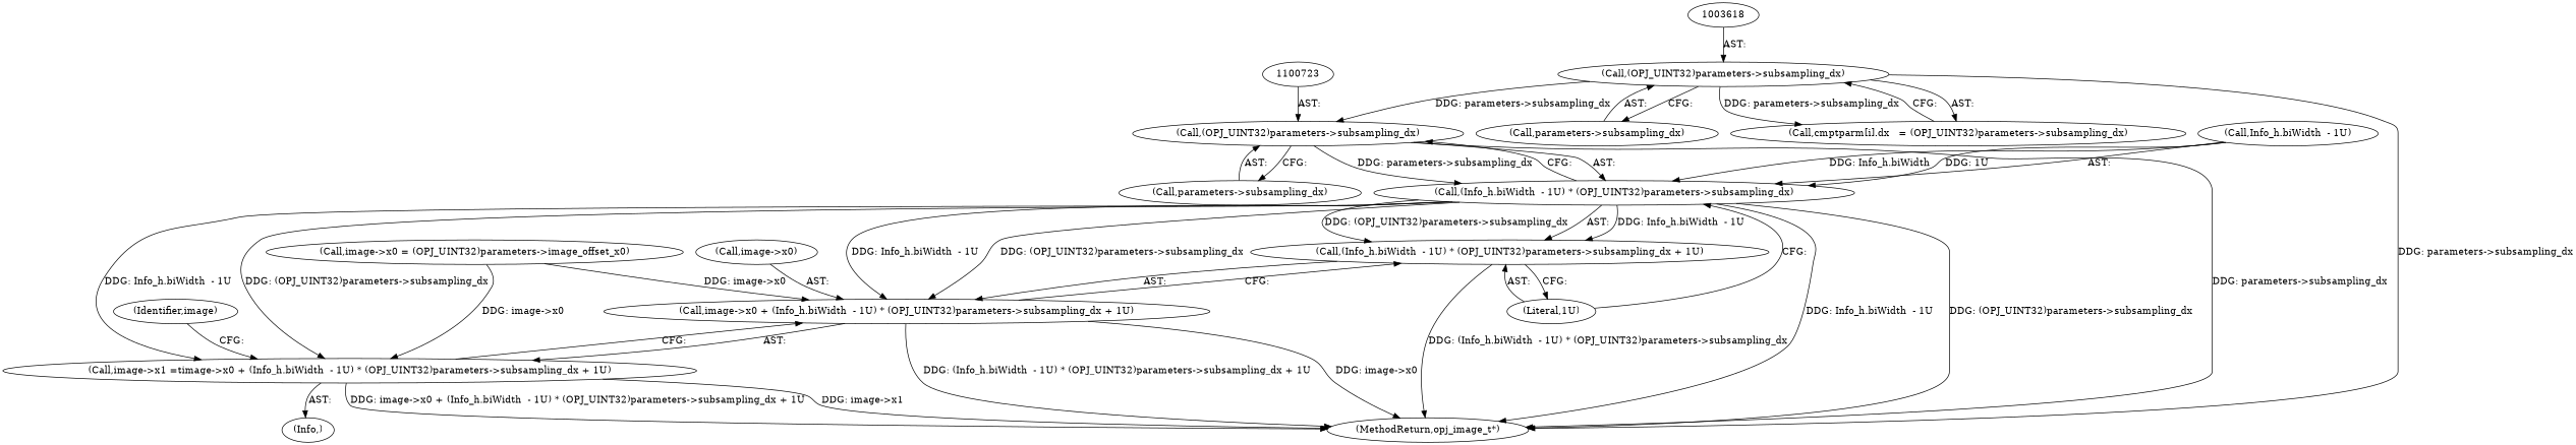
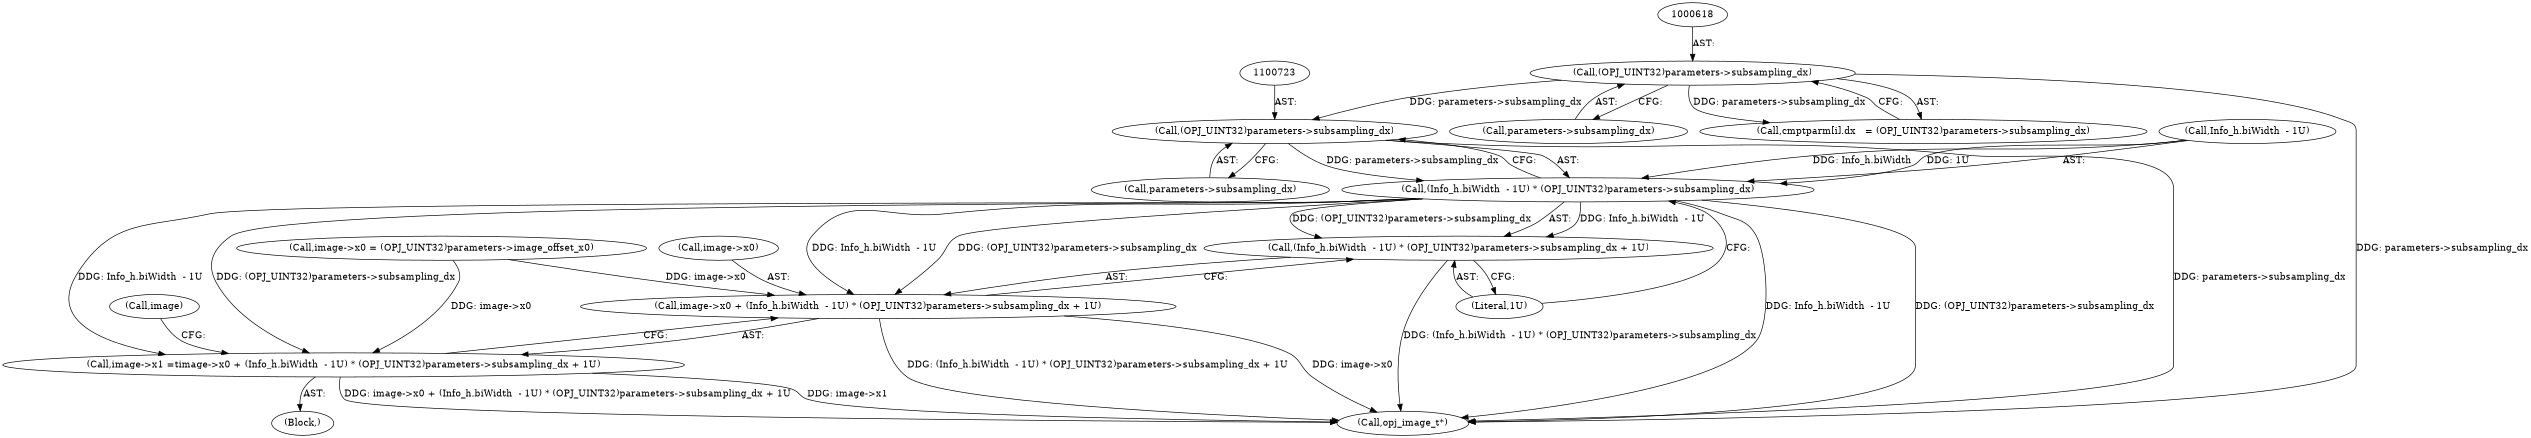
  digraph {
    n1 [label="(Call,(OPJ_UINT32)parameters->subsampling_dx)"]
    n2 [label="(Call,(Info_h.biWidth  - 1U) * (OPJ_UINT32)parameters->subsampling_dx)"]
-   n3 [label="(MethodReturn,opj_image_t*)"]
+   n3 [label="(Call,opj_image_t*)"]
    n4 [label="(Call,parameters->subsampling_dx)"]
    n5 [label="(Call,image->x1 =\timage->x0 + (Info_h.biWidth  - 1U) * (OPJ_UINT32)parameters->subsampling_dx + 1U)"]
    n6 [label="(Call,image->x0 + (Info_h.biWidth  - 1U) * (OPJ_UINT32)parameters->subsampling_dx + 1U)"]
    n7 [label="(Call,(Info_h.biWidth  - 1U) * (OPJ_UINT32)parameters->subsampling_dx + 1U)"]
    n8 [label="(Call,(OPJ_UINT32)parameters->subsampling_dx)"]
    n9 [label="(Call,parameters->subsampling_dx)"]
    n10 [label="(Call,cmptparm[i].dx   = (OPJ_UINT32)parameters->subsampling_dx)"]
-   n11 [label="(Info,)"]
+   n11 [label="(Block,)"]
    n12 [label="(Literal,1U)"]
    n13 [label="(Call,image->x0 = (OPJ_UINT32)parameters->image_offset_x0)"]
    n14 [label="(Call,image->x0)"]
-   n15 [label="(Identifier,image)"]
+   n15 [label="(Call,image)"]
    n16 [label="(Call,Info_h.biWidth  - 1U)"]
    n17 [label=1100723]
-   1000618 [label=1003618]
+   1000618
    n1 -> n2 [label="AST: "]
    n1 -> n2 [label="DDG: parameters->subsampling_dx"]
    n1 -> n3 [label="DDG: parameters->subsampling_dx"]
    n1 -> n4 [label="CFG: "]
    n2 -> n1 [label="CFG: "]
    n2 -> n3 [label="DDG: Info_h.biWidth  - 1U"]
    n2 -> n3 [label="DDG: (OPJ_UINT32)parameters->subsampling_dx"]
    n2 -> n5 [label="DDG: Info_h.biWidth  - 1U"]
    n2 -> n5 [label="DDG: (OPJ_UINT32)parameters->subsampling_dx"]
    n2 -> n6 [label="DDG: Info_h.biWidth  - 1U"]
    n2 -> n6 [label="DDG: (OPJ_UINT32)parameters->subsampling_dx"]
    n2 -> n7 [label="AST: "]
    n2 -> n7 [label="DDG: Info_h.biWidth  - 1U"]
    n2 -> n7 [label="DDG: (OPJ_UINT32)parameters->subsampling_dx"]
    n4 -> n1 [label="AST: "]
    n5 -> n3 [label="DDG: image->x0 + (Info_h.biWidth  - 1U) * (OPJ_UINT32)parameters->subsampling_dx + 1U"]
    n5 -> n3 [label="DDG: image->x1"]
    n5 -> n6 [label="CFG: "]
    n5 -> n11 [label="AST: "]
    n6 -> n3 [label="DDG: (Info_h.biWidth  - 1U) * (OPJ_UINT32)parameters->subsampling_dx + 1U"]
    n6 -> n3 [label="DDG: image->x0"]
    n6 -> n5 [label="AST: "]
    n6 -> n7 [label="CFG: "]
    n7 -> n3 [label="DDG: (Info_h.biWidth  - 1U) * (OPJ_UINT32)parameters->subsampling_dx"]
    n7 -> n6 [label="AST: "]
    n7 -> n12 [label="CFG: "]
    n8 -> n1 [label="DDG: parameters->subsampling_dx"]
    n8 -> n3 [label="DDG: parameters->subsampling_dx"]
    n8 -> n9 [label="CFG: "]
    n8 -> n10 [label="AST: "]
    n8 -> n10 [label="DDG: parameters->subsampling_dx"]
    n9 -> n8 [label="AST: "]
    n10 -> n8 [label="CFG: "]
    n12 -> n2 [label="CFG: "]
    n12 -> n7 [label="AST: "]
    n13 -> n5 [label="DDG: image->x0"]
    n13 -> n6 [label="DDG: image->x0"]
    n14 -> n6 [label="AST: "]
    n15 -> n5 [label="CFG: "]
    n16 -> n2 [label="AST: "]
    n16 -> n2 [label="DDG: Info_h.biWidth"]
    n16 -> n2 [label="DDG: 1U"]
    n17 -> n1 [label="AST: "]
    1000618 -> n8 [label="AST: "]
  }
